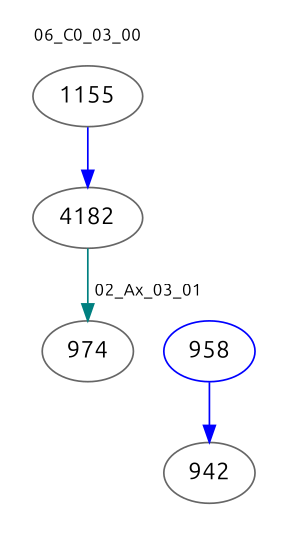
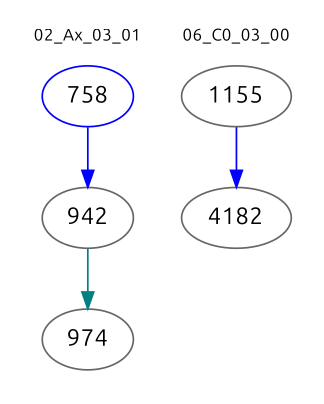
  digraph {
    fontname=Ubuntu
    node [color=gray40 fontname=Ubuntu]
    edge [color=blue fontname=Ubuntu]
-   n1 [color=blue label=958]
+   n1 [color=blue label=758]
    n2 [label=942]
    n3 [label=974]
    n4 [label=1155]
    n5 [label=4182]
    subgraph cluster_1 {
      color=white
      fontsize=10
      label="02_Ax_03_01"
      n1
      n2
      n3
    }
    subgraph cluster_2 {
      color=white
      fontsize=10
      label="06_C0_03_00"
      n4
      n5
    }
    n1 -> n2
-   n5 -> n3 [color=teal]
+   n2 -> n3 [color=teal]
    n4 -> n5
  }
